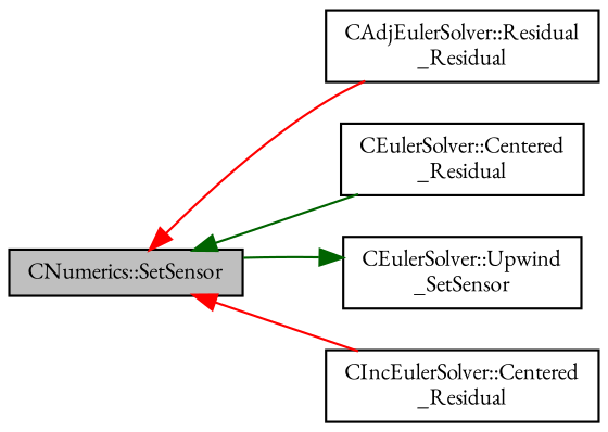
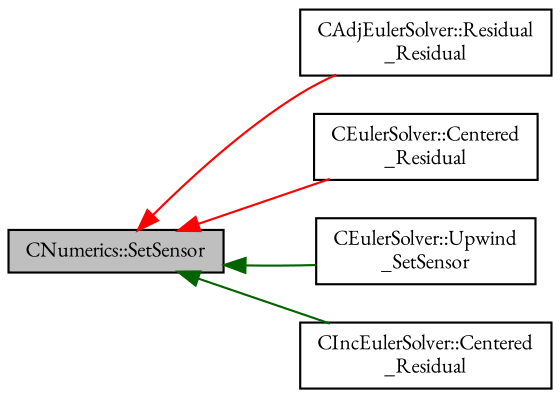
  digraph {
    fontname="EB Garamond"
    rankdir=LR
    node [color=black fillcolor=white fontname="EB Garamond" fontsize=10 shape=record style=filled]
    edge [color=red dir=back fontname="EB Garamond" fontsize=10 labelfontname=Helvetica labelfontsize=10 style=solid]
    n1 [fillcolor=grey75 fontcolor=black height=0.2 label="CNumerics::SetSensor" width=0.4]
    n2 [height=0.2 label="CAdjEulerSolver::Residual\l_Residual" width=0.4]
    n3 [height=0.2 label="CEulerSolver::Centered\l_Residual" width=0.4]
    n4 [height=0.2 label="CEulerSolver::Upwind\l_SetSensor" width=0.4]
    n5 [height=0.2 label="CIncEulerSolver::Centered\l_Residual" width=0.4]
    n1 -> n2
-   n1 -> n3 [color=darkgreen]
-   n4 -> n1 [color=darkgreen]
-   n1 -> n5
+   n1 -> n3
+   n1 -> n4 [color=darkgreen]
+   n1 -> n5 [color=darkgreen]
  }
